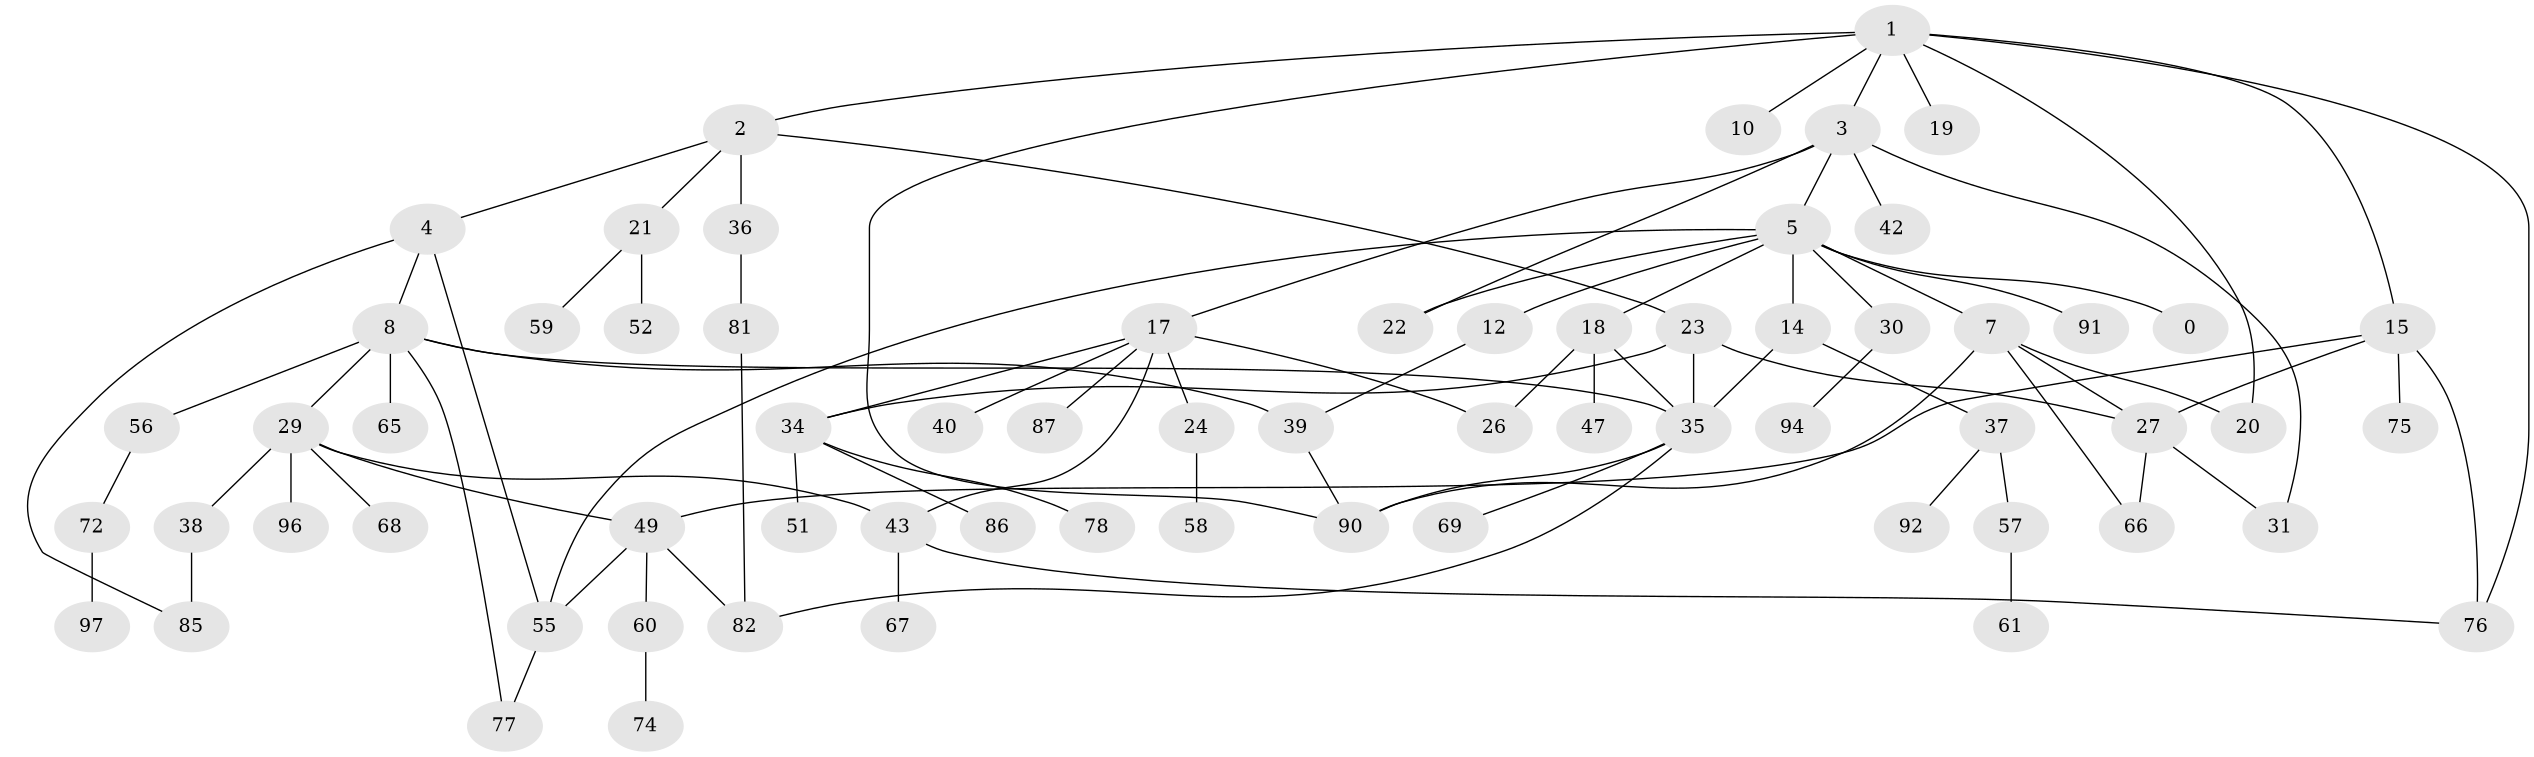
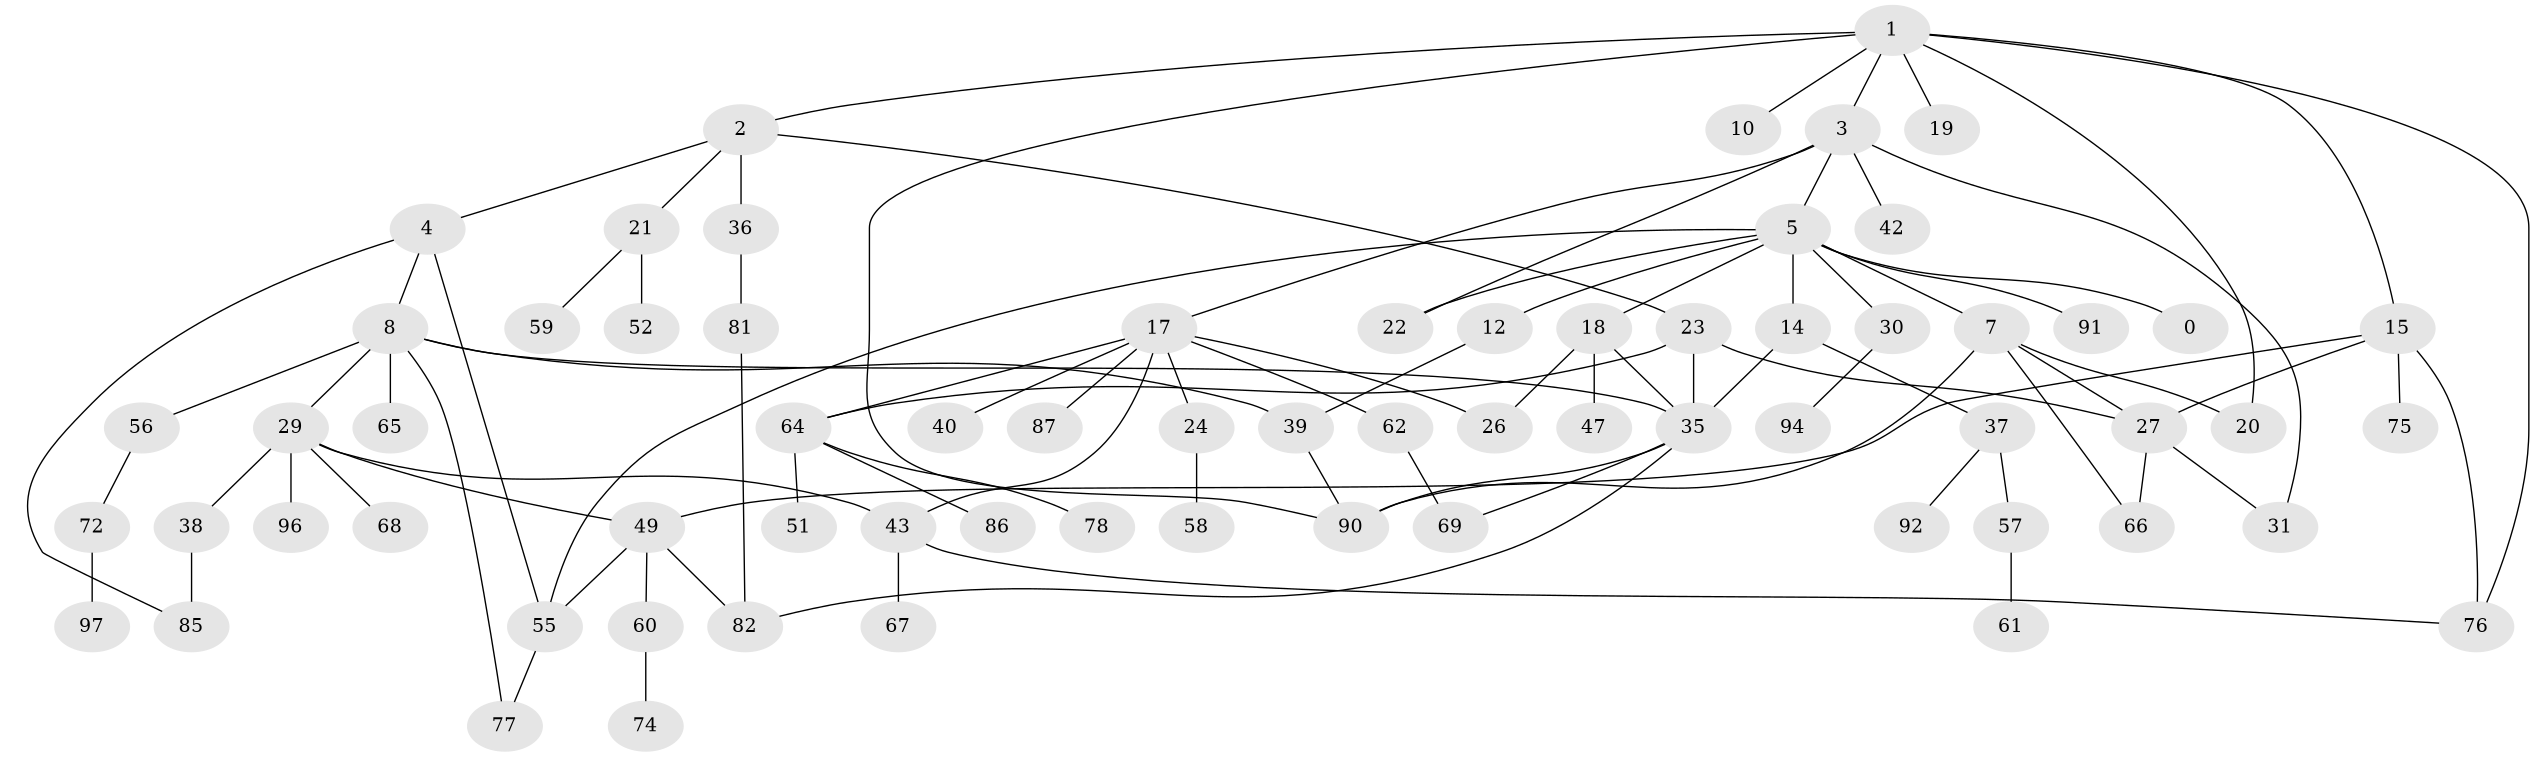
  graph {
    node [color=gray90 style=filled]
    1 [super="+9"]
    2
    3 [super="+16"]
    10
    15 [super="+89"]
    19
    20
    76 [super="+95"]
    90 [super="+93"]
    4 [super="+53"]
    21 [super="+88"]
    23 [super="+32"]
    36 [super="+46"]
    5 [super="+11"]
    17 [super="+25"]
    22
    31
    42
    27 [super="+79"]
    49
    75
    8 [super="+63"]
    55 [super="+100"]
    85
    52
    59
    35 [super="+70"]
-   34 [super="+64"]
+   34 [super="+64" label=64]
    81 [super="+99"]
    n30 [label=0]
    7 [super="+84"]
    12 [super="+13"]
    14
    18 [super="+28"]
    30 [super="+50"]
    91
    24 [super="+33"]
    26 [super="+41"]
    40
    43 [super="+48"]
+   62
    87
    29 [super="+45"]
    39 [super="+54"]
    56
    65
    77
    66
    37 [super="+44"]
    47
    94
    38 [super="+73"]
    68 [super="+71"]
    96
    69
    82 [super="+83"]
    72
    57 [super="+80"]
    92
    60
    58
    51
    78
    86
    67
    61
    74 [super="+98"]
    97
    1 -- 2
    1 -- 3
    1 -- 10
    1 -- 15
    1 -- 19
    1 -- 20
    1 -- 76
    1 -- 90
    2 -- 4
    2 -- 21
    2 -- 23
    2 -- 36
    3 -- 5
    3 -- 17
    3 -- 22
    3 -- 31
    3 -- 42
    15 -- 76
    15 -- 27
    15 -- 49
    15 -- 75
    4 -- 8
    4 -- 55
    4 -- 85
    21 -- 52
    21 -- 59
    23 -- 27
    23 -- 35
    23 -- 34
    36 -- 81
    5 -- 22
    5 -- 55
    5 -- n30
    5 -- 7
    5 -- 12
    5 -- 14
    5 -- 18
    5 -- 30
    5 -- 91
    17 -- 34
    17 -- 24
    17 -- 26
    17 -- 40
    17 -- 43
+   17 -- 62
    17 -- 87
    27 -- 31
    27 -- 66
    49 -- 55
    49 -- 82
    49 -- 60
    8 -- 35
    8 -- 29
    8 -- 39
    8 -- 56
    8 -- 65
    8 -- 77
    55 -- 77
    35 -- 90
    35 -- 69
    35 -- 82
    34 -- 51
    34 -- 78
    34 -- 86
    81 -- 82
    7 -- 20
    7 -- 90
    7 -- 27
    7 -- 66
    12 -- 39
    14 -- 35
    14 -- 37
    18 -- 35
    18 -- 26
    18 -- 47
    30 -- 94
    24 -- 58
    43 -- 76
    43 -- 67
+   62 -- 69
    29 -- 49
    29 -- 43
    29 -- 38
    29 -- 68
    29 -- 96
    39 -- 90
    56 -- 72
    37 -- 57
    37 -- 92
    38 -- 85
    72 -- 97
    57 -- 61
    60 -- 74
  }
